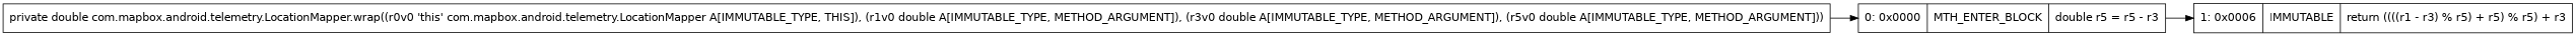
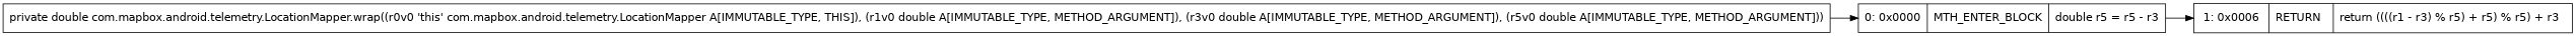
  digraph {
    rankdir=LR
    fontname="DejaVu Sans"
    node [shape=record fontname="DejaVu Sans"]
    edge [fontname="DejaVu Sans"]
    n1 [label="{0\:\ 0x0000|MTH_ENTER_BLOCK\l|double r5 = r5 \- r3\l}"]
-   n2 [label="{1\:\ 0x0006|IMMUTABLE\l|return ((((r1 \- r3) % r5) + r5) % r5) + r3\l}"]
+   n2 [label="{1\:\ 0x0006|RETURN\l|return ((((r1 \- r3) % r5) + r5) % r5) + r3\l}"]
    n3 [label="{private double com.mapbox.android.telemetry.LocationMapper.wrap((r0v0 'this' com.mapbox.android.telemetry.LocationMapper A[IMMUTABLE_TYPE, THIS]), (r1v0 double A[IMMUTABLE_TYPE, METHOD_ARGUMENT]), (r3v0 double A[IMMUTABLE_TYPE, METHOD_ARGUMENT]), (r5v0 double A[IMMUTABLE_TYPE, METHOD_ARGUMENT])) }"]
    n1 -> n2
    n3 -> n1
  }
